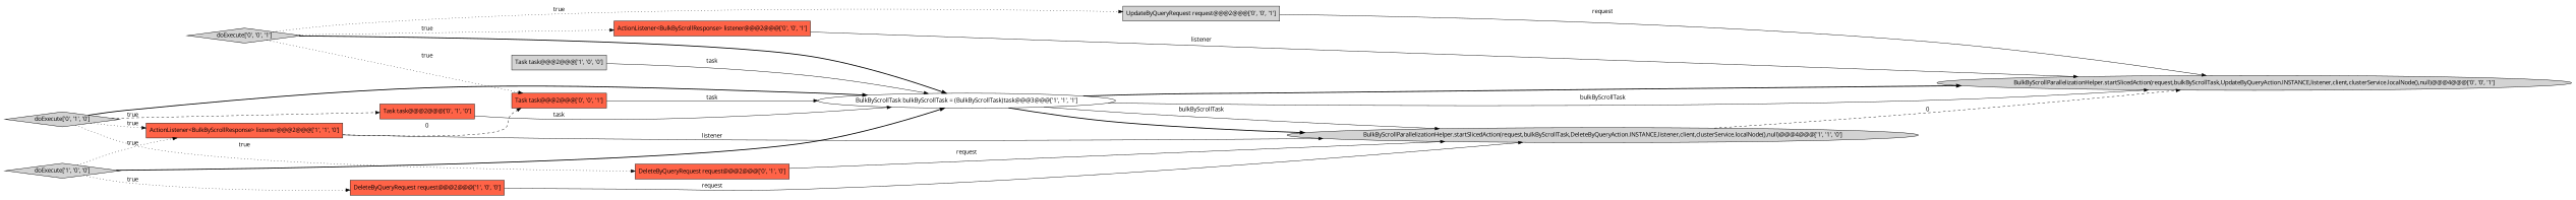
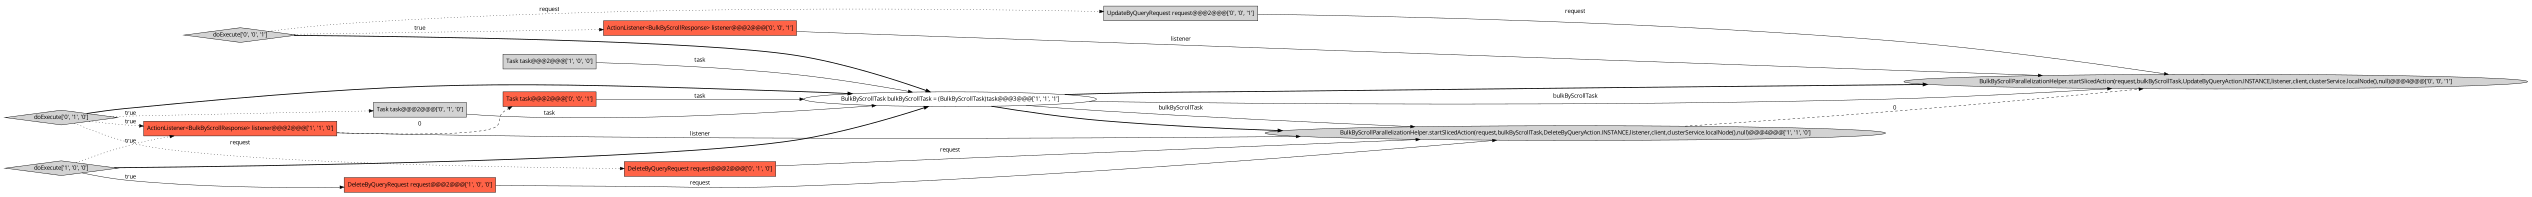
  digraph {
    fontname="Open Sans"
    rankdir=LR
    node [fillcolor=lightgray fontname="Open Sans" shape=box style=filled]
    edge [fontname="Open Sans" style=solid]
-   n1 [fillcolor=tomato label="Task task@@@2@@@['0', '1', '0']"]
+   n1 [label="Task task@@@2@@@['0', '1', '0']"]
    n2 [fillcolor=white label="BulkByScrollTask bulkByScrollTask = (BulkByScrollTask)task@@@3@@@['1', '1', '1']" shape=ellipse]
    n3 [label="BulkByScrollParallelizationHelper.startSlicedAction(request,bulkByScrollTask,DeleteByQueryAction.INSTANCE,listener,client,clusterService.localNode(),null)@@@4@@@['1', '1', '0']" shape=ellipse]
    n4 [label="BulkByScrollParallelizationHelper.startSlicedAction(request,bulkByScrollTask,UpdateByQueryAction.INSTANCE,listener,client,clusterService.localNode(),null)@@@4@@@['0', '0', '1']" shape=ellipse]
    n5 [fillcolor=tomato label="DeleteByQueryRequest request@@@2@@@['1', '0', '0']"]
    n6 [fillcolor=tomato label="ActionListener<BulkByScrollResponse> listener@@@2@@@['1', '1', '0']"]
    n7 [fillcolor=tomato label="Task task@@@2@@@['0', '0', '1']"]
    n8 [label="UpdateByQueryRequest request@@@2@@@['0', '0', '1']"]
    n9 [fillcolor=tomato label="DeleteByQueryRequest request@@@2@@@['0', '1', '0']"]
    n10 [label="Task task@@@2@@@['1', '0', '0']"]
    n11 [fillcolor=tomato label="ActionListener<BulkByScrollResponse> listener@@@2@@@['0', '0', '1']"]
    n12 [label="doExecute['0', '1', '0']" shape=diamond]
    n13 [label="doExecute['1', '0', '0']" shape=diamond]
    n14 [label="doExecute['0', '0', '1']" shape=diamond]
    n1 -> n2 [label=task]
    n2 -> n3 [label=bulkByScrollTask]
    n2 -> n3 [style=bold]
    n2 -> n4 [style=bold]
    n2 -> n4 [label=bulkByScrollTask]
    n3 -> n4 [label=0 style=dashed]
    n5 -> n3 [label=request]
    n6 -> n3 [label=listener]
    n6 -> n7 [label=0 style=dashed]
    n7 -> n2 [label=task]
    n8 -> n4 [label=request]
    n9 -> n3 [label=request]
    n10 -> n2 [label=task]
    n11 -> n4 [label=listener]
-   n12 -> n1 [label=true style=dashed]
+   n12 -> n1 [label=true style=dotted]
    n12 -> n2 [style=bold]
    n12 -> n6 [label=true style=dotted]
-   n12 -> n9 [label=true style=dotted]
+   n12 -> n9 [label=request style=dotted]
    n13 -> n2 [style=bold]
-   n13 -> n5 [label=true style=dotted]
+   n13 -> n5 [label=true]
    n13 -> n6 [label=true style=dotted]
    n14 -> n2 [style=bold]
-   n14 -> n7 [label=true style=dotted]
-   n14 -> n8 [label=true style=dotted]
+   n14 -> n8 [label=request style=dotted]
    n14 -> n11 [label=true style=dotted]
  }
